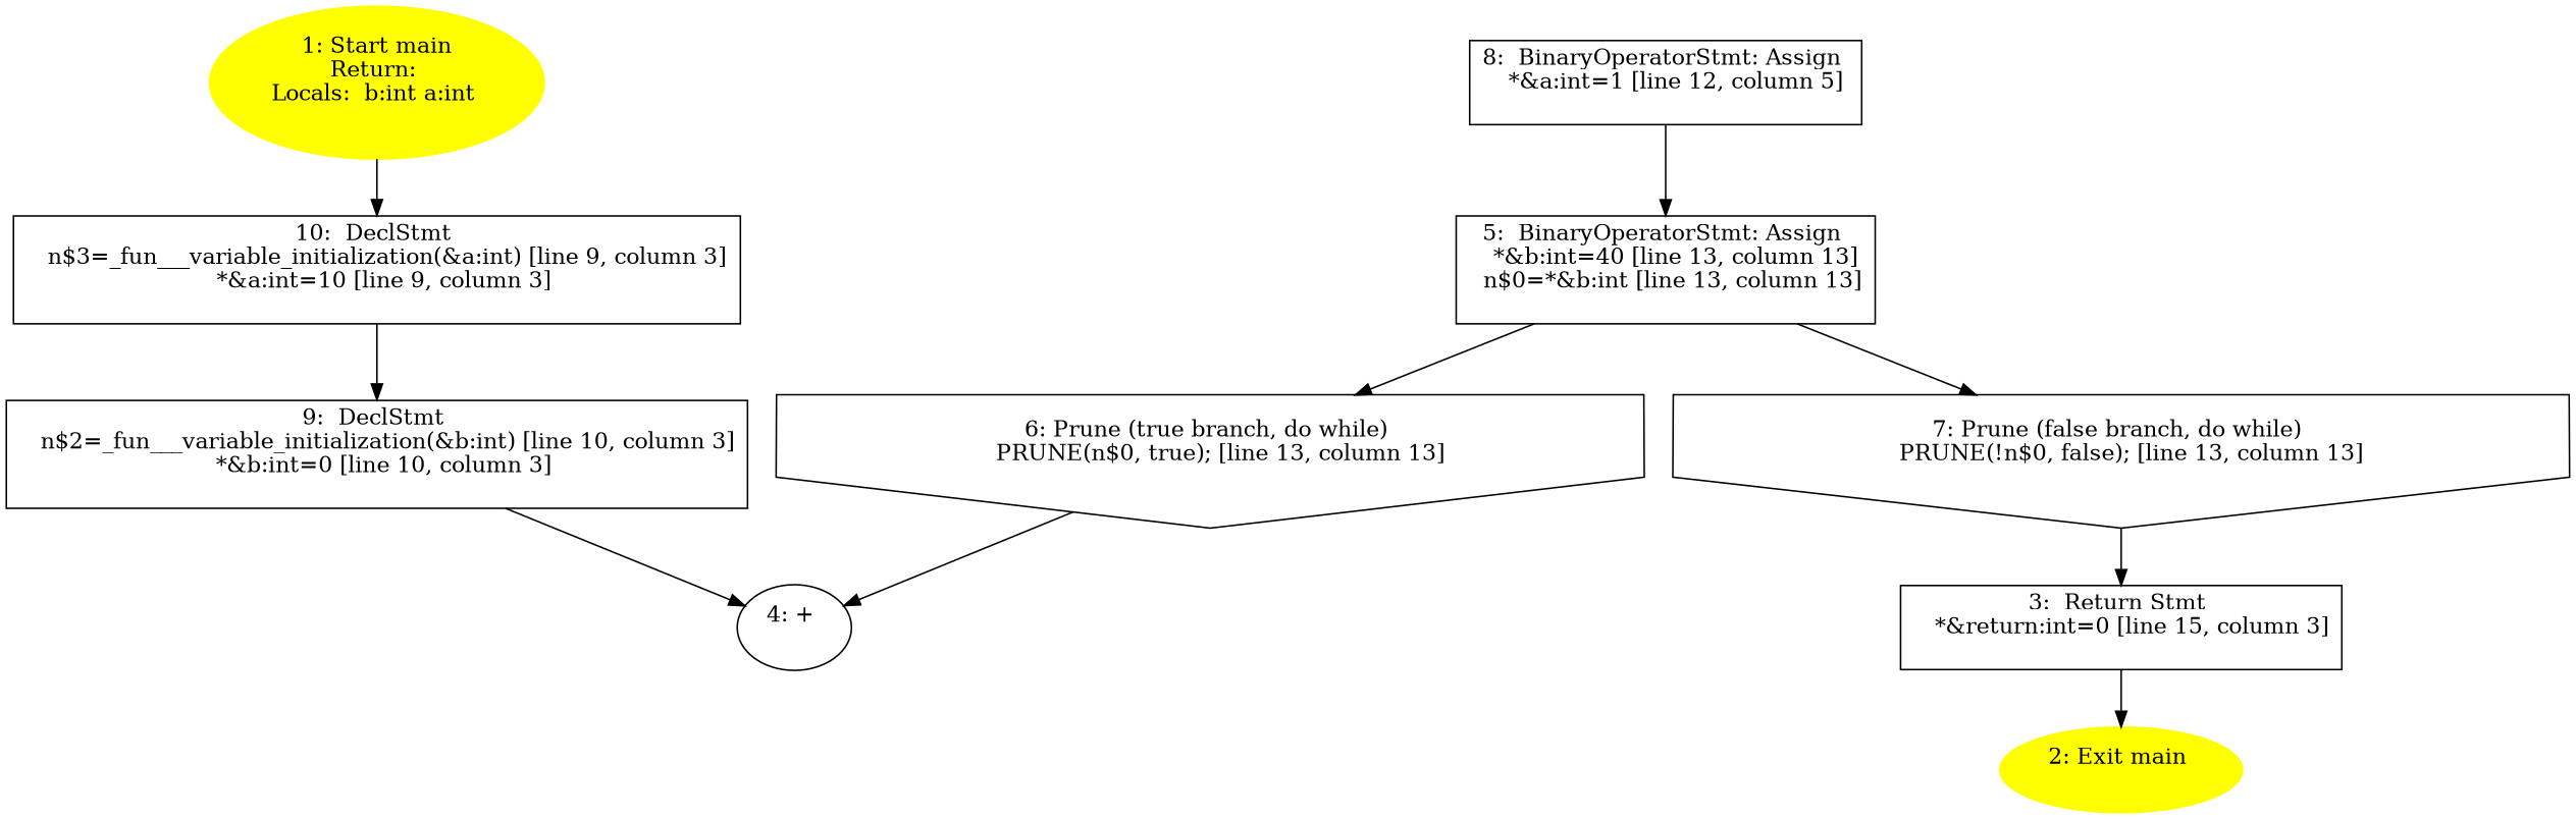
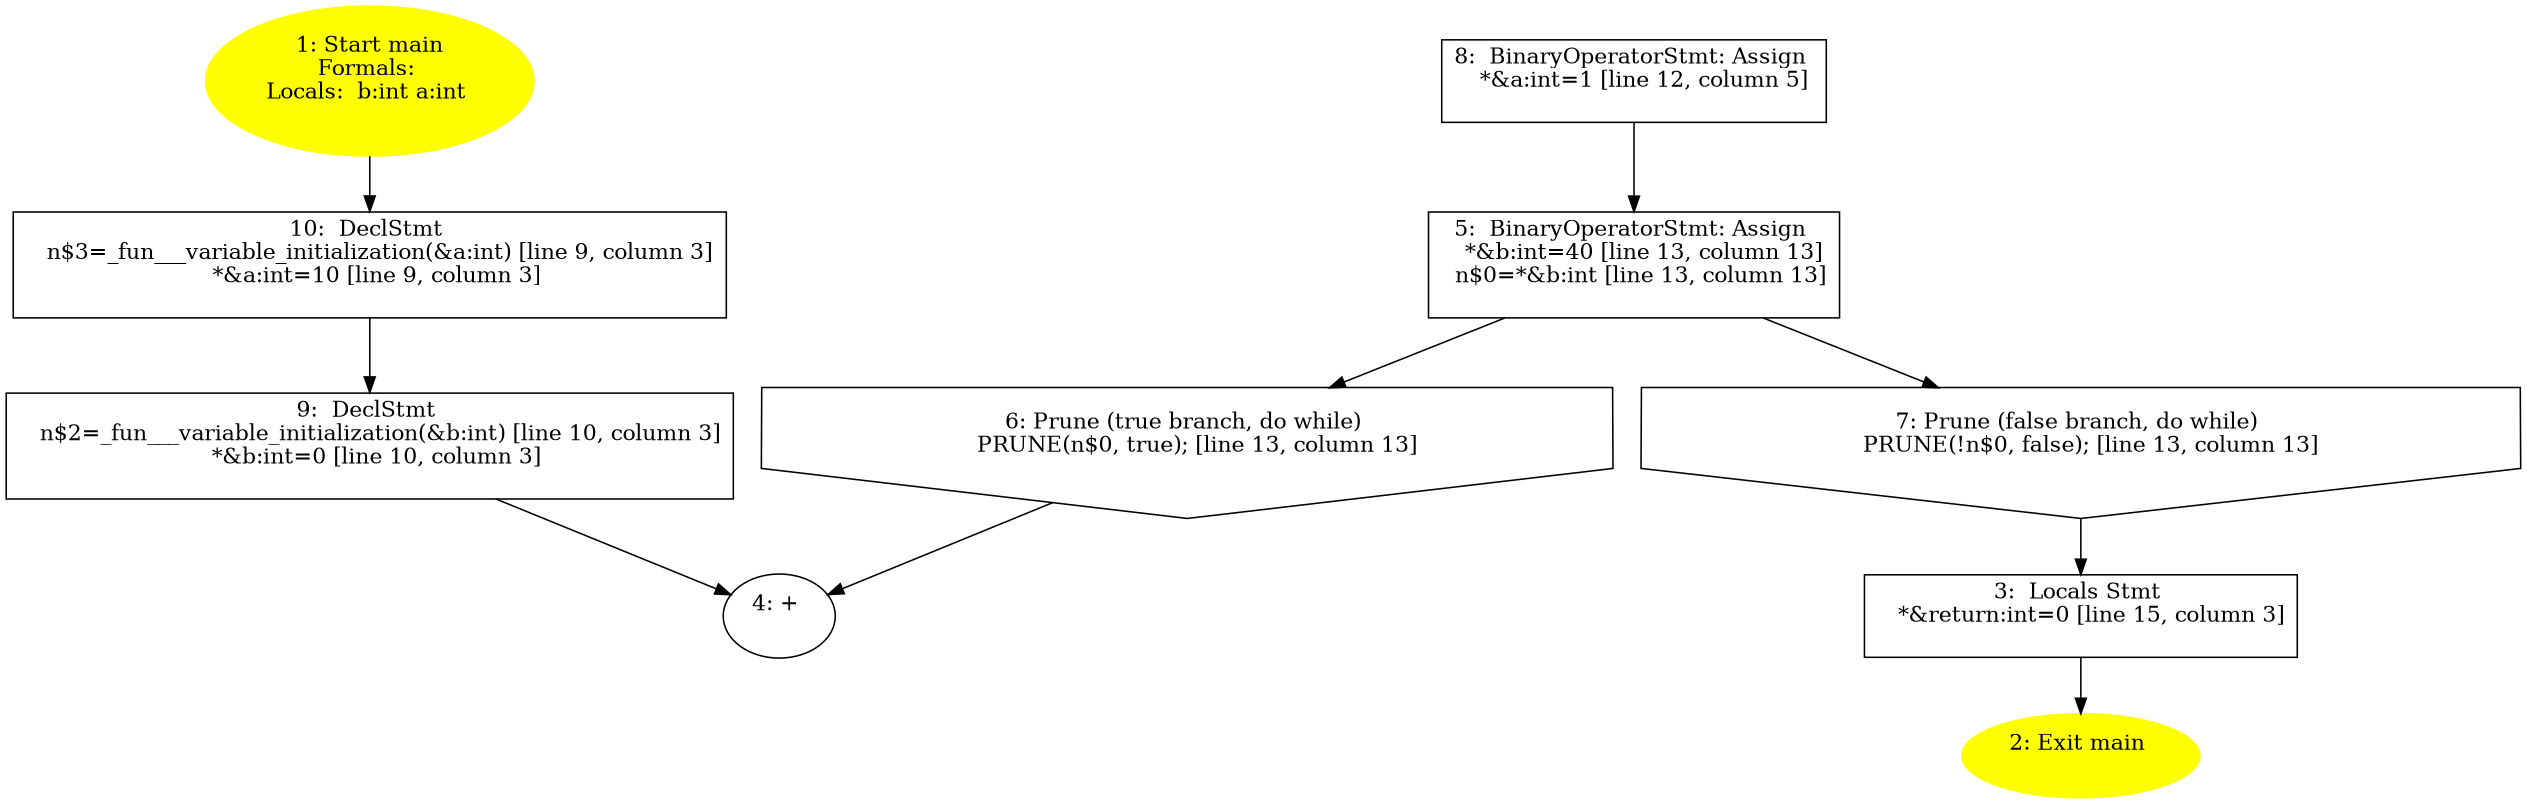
  digraph {
    node [shape=box]
-   n1 [color=yellow label="1: Start main\nReturn: \nLocals:  b:int a:int \n  " style=filled shape=""]
+   n1 [color=yellow label="1: Start main\nFormals: \nLocals:  b:int a:int \n  " style=filled shape=""]
    n2 [label="10:  DeclStmt \n   n$3=_fun___variable_initialization(&a:int) [line 9, column 3]\n  *&a:int=10 [line 9, column 3]\n "]
    n3 [label="9:  DeclStmt \n   n$2=_fun___variable_initialization(&b:int) [line 10, column 3]\n  *&b:int=0 [line 10, column 3]\n "]
    n4 [label="4: + \n  " shape=""]
    n5 [color=yellow label="2: Exit main \n  " style=filled shape=""]
-   n6 [label="3:  Return Stmt \n   *&return:int=0 [line 15, column 3]\n "]
+   n6 [label="3:  Locals Stmt \n   *&return:int=0 [line 15, column 3]\n "]
    n7 [label="8:  BinaryOperatorStmt: Assign \n   *&a:int=1 [line 12, column 5]\n "]
    n8 [label="5:  BinaryOperatorStmt: Assign \n   *&b:int=40 [line 13, column 13]\n  n$0=*&b:int [line 13, column 13]\n "]
    n9 [label="6: Prune (true branch, do while) \n   PRUNE(n$0, true); [line 13, column 13]\n " shape=invhouse]
    n10 [label="7: Prune (false branch, do while) \n   PRUNE(!n$0, false); [line 13, column 13]\n " shape=invhouse]
    n1 -> n2
    n2 -> n3
    n3 -> n4
    n6 -> n5
    n7 -> n8
    n8 -> n9
    n8 -> n10
    n9 -> n4
    n10 -> n6
  }
